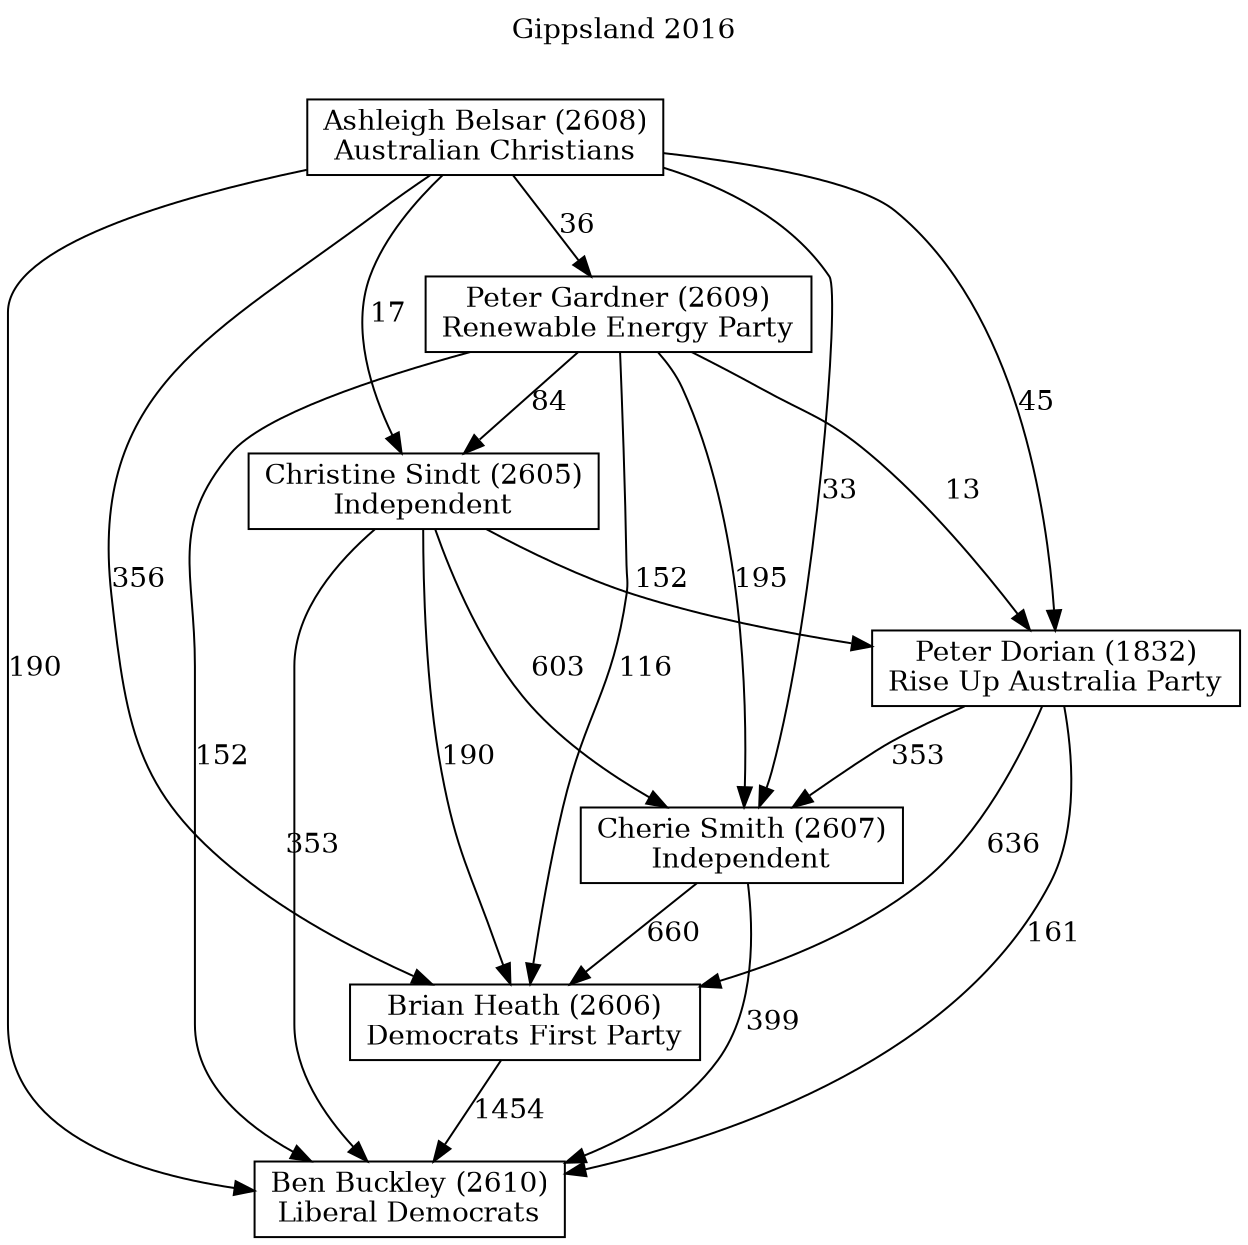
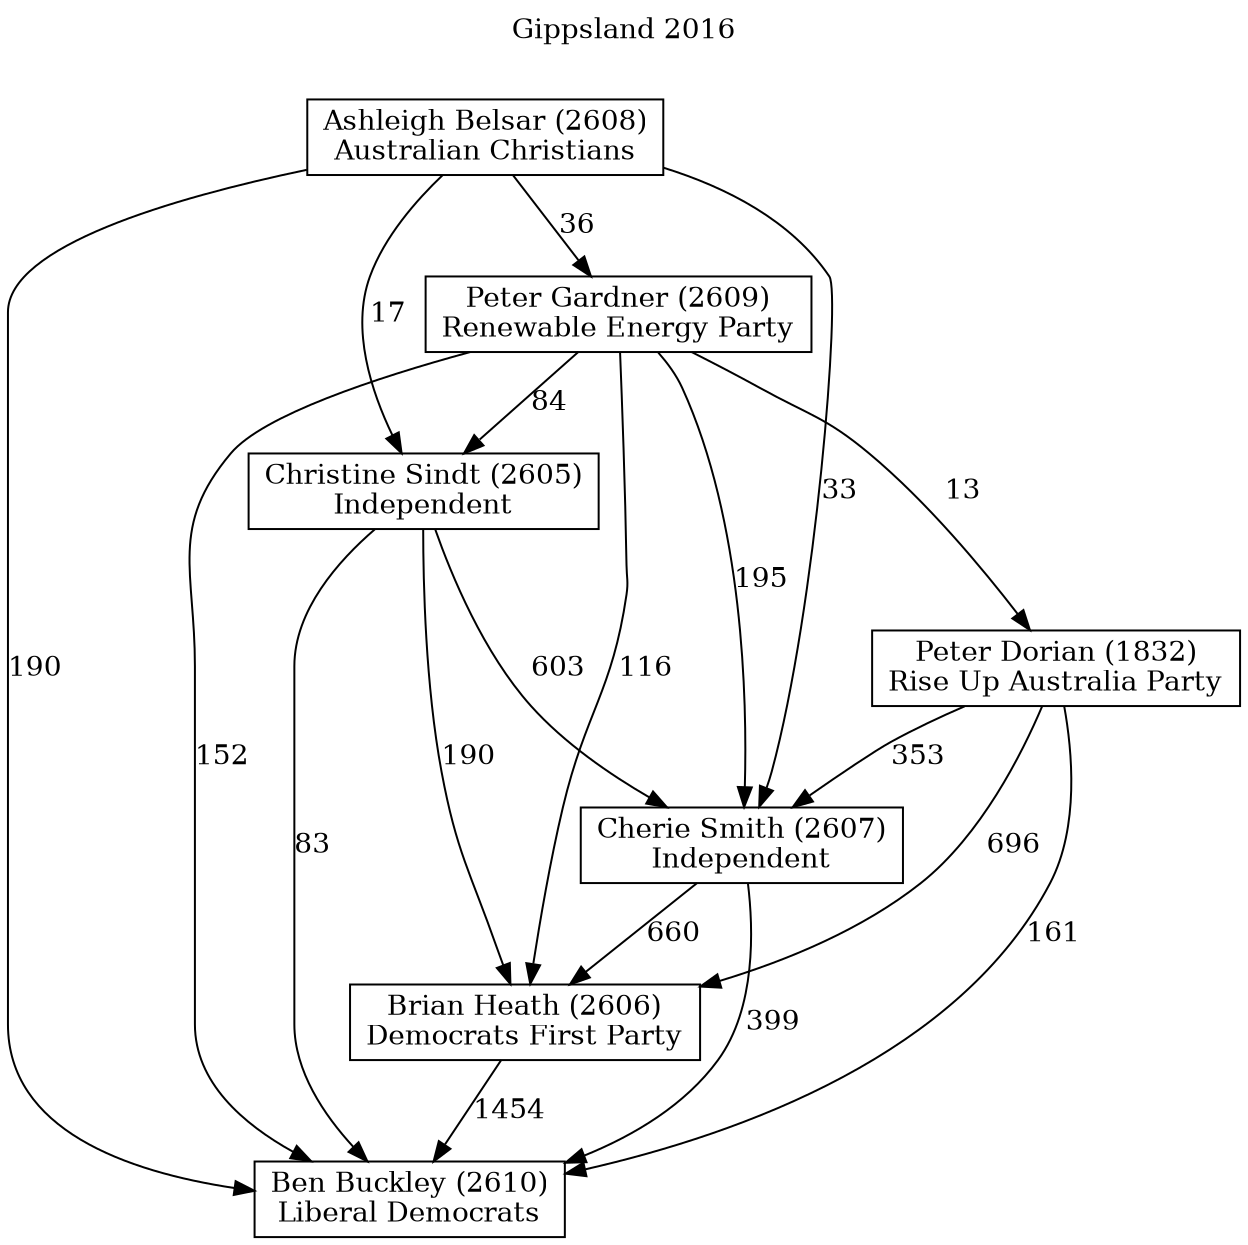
  digraph {
    label="Gippsland 2016"
    labelloc=t
    mclimit=2
    node [shape=box]
    n1 [label="Ben Buckley (2610)\nLiberal Democrats"]
    n2 [label="Brian Heath (2606)\nDemocrats First Party"]
    n3 [label="Cherie Smith (2607)\nIndependent"]
    n4 [label="Peter Dorian (1832)\nRise Up Australia Party"]
    n5 [label="Christine Sindt (2605)\nIndependent"]
    n6 [label="Peter Gardner (2609)\nRenewable Energy Party"]
    n7 [label="Ashleigh Belsar (2608)\nAustralian Christians"]
    n2 -> n1 [label=1454]
    n3 -> n1 [label=399]
    n3 -> n2 [label=660]
    n4 -> n1 [label=161]
-   n4 -> n2 [label=636]
+   n4 -> n2 [label=696]
    n4 -> n3 [label=353]
-   n5 -> n1 [label=353]
+   n5 -> n1 [label=83]
    n5 -> n2 [label=190]
    n5 -> n3 [label=603]
-   n5 -> n4 [label=152]
    n6 -> n1 [label=152]
    n6 -> n2 [label=116]
    n6 -> n3 [label=195]
    n6 -> n4 [label=13]
    n6 -> n5 [label=84]
    n7 -> n1 [label=190]
-   n7 -> n2 [label=356]
    n7 -> n3 [label=33]
-   n7 -> n4 [label=45]
    n7 -> n5 [label=17]
    n7 -> n6 [label=36]
  }
